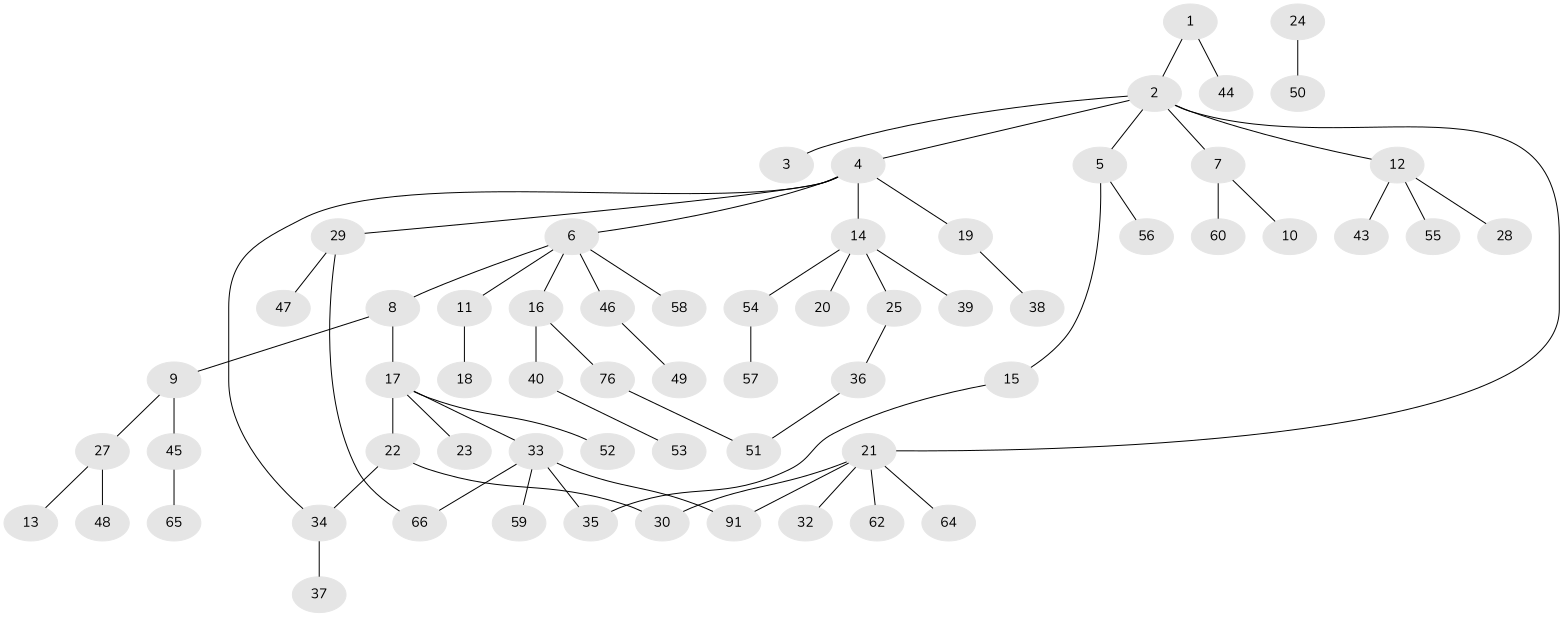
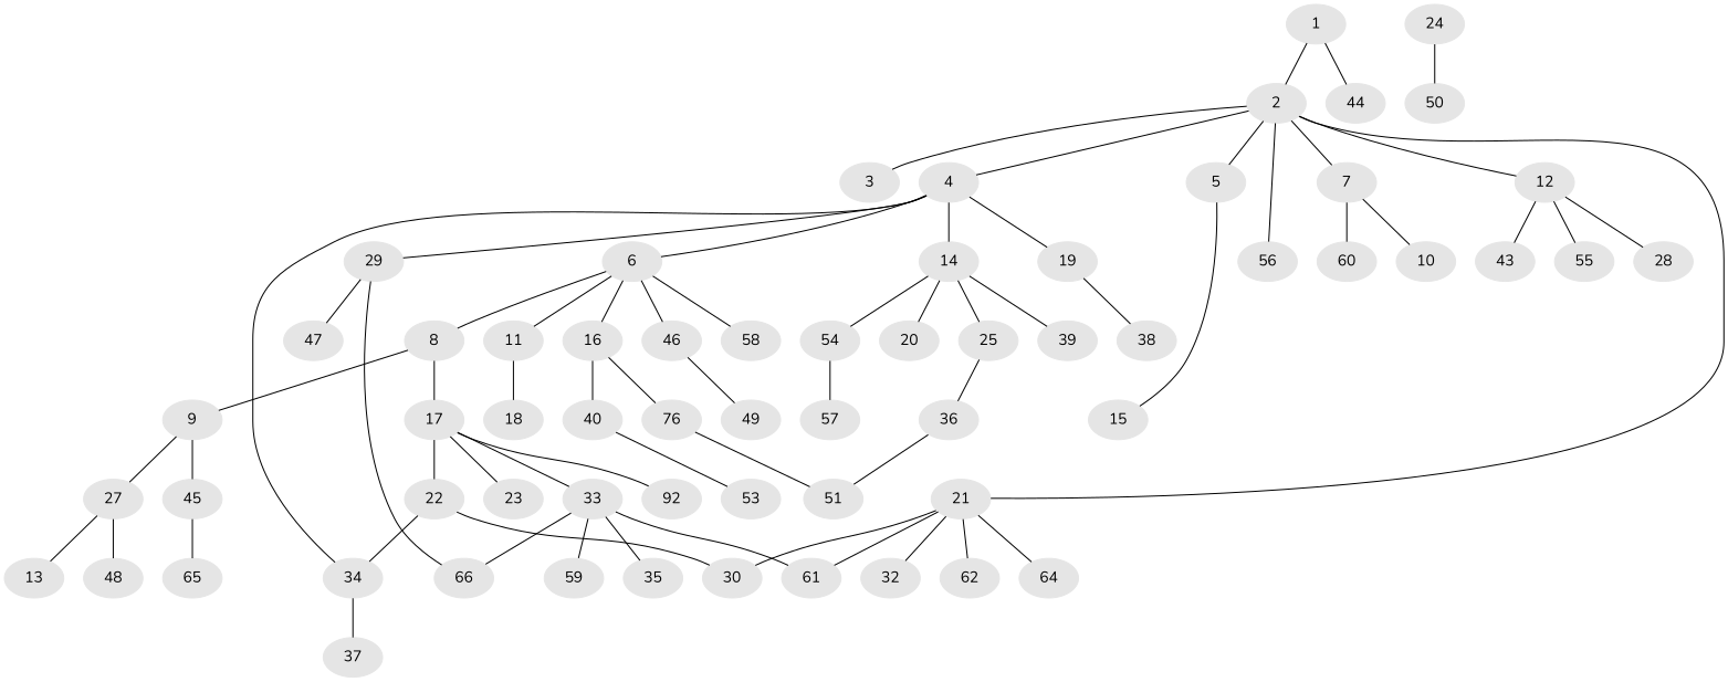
  graph {
    fontname=Nunito
    node [color=gray90 fontname=Nunito style=filled]
    edge [fontname=Nunito]
    1
    2
    44
    3
    4
    5
    7
    12
    21
    6
    14
    19
    29
    34
    15
    56
    10
    60
    28
    43
    55
    30
    32
-   61 [label=91]
+   61
    62
    64
    8
    11
    16
    46
    58
    20
    25
    39
    54
    38
    66
    47
    37
    35
    9
    17
    18
    n44 [label=76]
    40
    49
    27
    45
    22
    23
    33
-   52
+   52 [label=92]
    13
    48
    65
    36
    57
    51
    53
    59
    24
    50
    1 -- 2
    1 -- 44
    2 -- 3
    2 -- 4
    2 -- 5
    2 -- 7
    2 -- 12
    2 -- 21
    4 -- 6
    4 -- 14
    4 -- 19
    4 -- 29
    4 -- 34
    5 -- 15
-   5 -- 56
+   2 -- 56
    7 -- 10
    7 -- 60
    12 -- 28
    12 -- 43
    12 -- 55
    21 -- 30
    21 -- 32
    21 -- 61
    21 -- 62
    21 -- 64
    6 -- 8
    6 -- 11
    6 -- 16
    6 -- 46
    6 -- 58
    14 -- 20
    14 -- 25
    14 -- 39
    14 -- 54
    19 -- 38
    29 -- 66
    29 -- 47
    34 -- 37
-   15 -- 35
    8 -- 9
    8 -- 17
    11 -- 18
    16 -- n44
    16 -- 40
    46 -- 49
    25 -- 36
    54 -- 57
    9 -- 27
    9 -- 45
    17 -- 22
    17 -- 23
    17 -- 33
    17 -- 52
    n44 -- 51
    40 -- 53
    27 -- 13
    27 -- 48
    45 -- 65
    22 -- 34
    22 -- 30
    33 -- 61
    33 -- 66
    33 -- 35
    33 -- 59
    36 -- 51
    24 -- 50
  }
